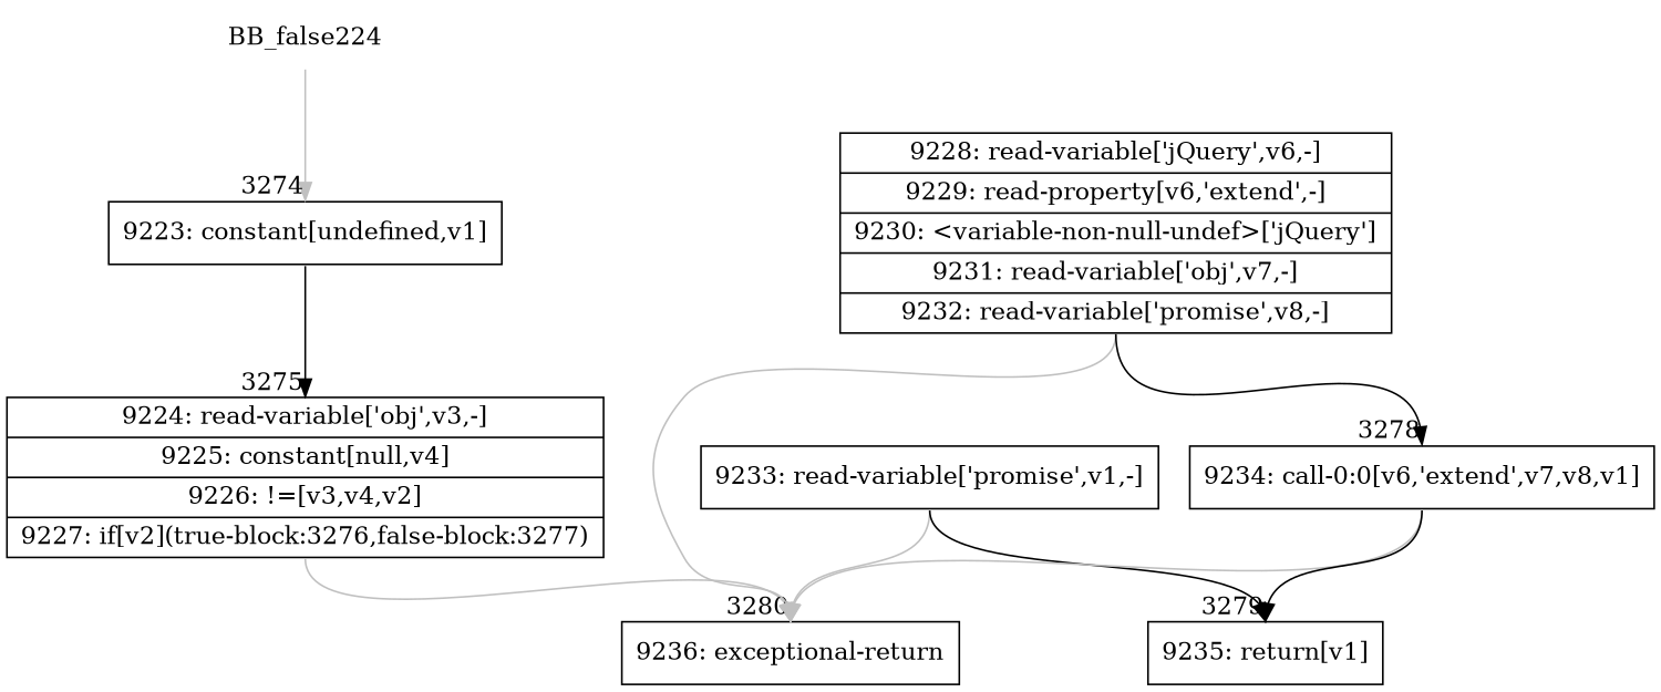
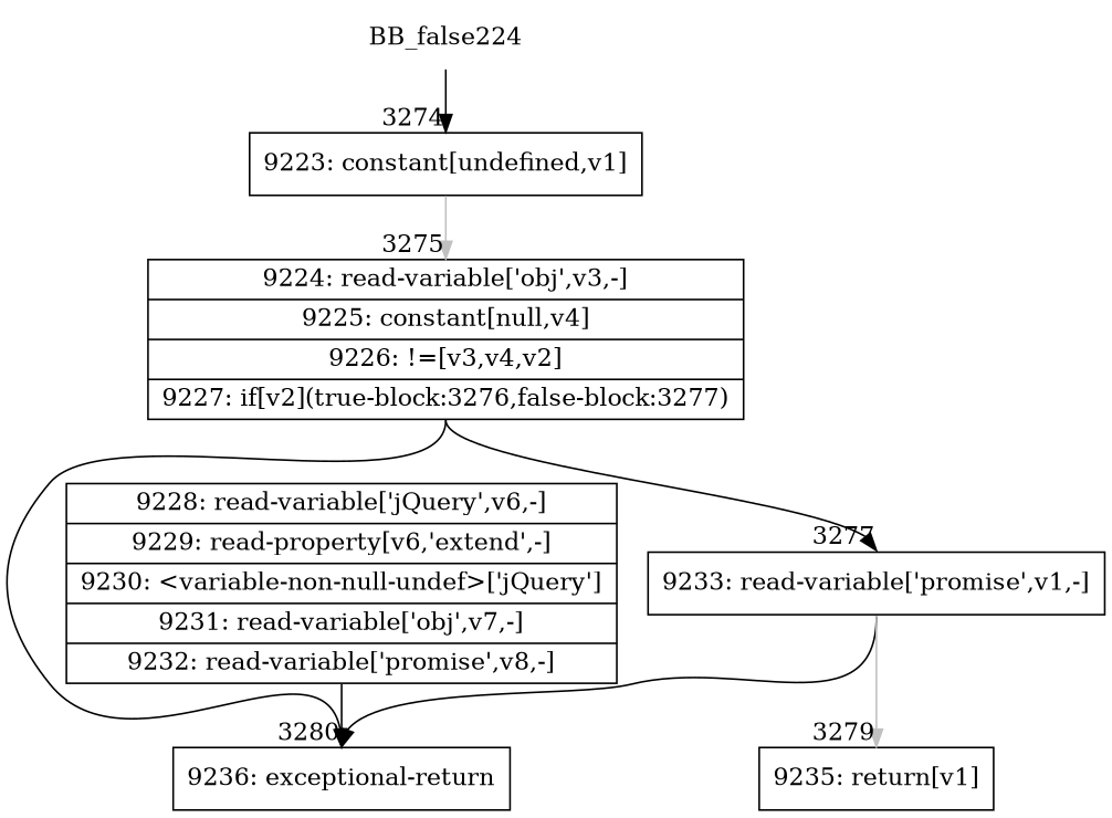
  digraph {
    rankdir=TD
    node [shape=record]
    edge [headport=n tailport=s]
    n1 [label=BB_false224 shape=none]
    n2 [label="{9223: constant[undefined,v1]}"]
    n3 [label="{9224: read-variable['obj',v3,-]|9225: constant[null,v4]|9226: !=[v3,v4,v2]|9227: if[v2](true-block:3276,false-block:3277)}"]
    n4 [label="{9233: read-variable['promise',v1,-]}"]
    n5 [label="{9236: exceptional-return}"]
    n6 [label="{9228: read-variable['jQuery',v6,-]|9229: read-property[v6,'extend',-]|9230: \<variable-non-null-undef\>['jQuery']|9231: read-variable['obj',v7,-]|9232: read-variable['promise',v8,-]}"]
-   n7 [label="{9234: call-0:0[v6,'extend',v7,v8,v1]}"]
    n8 [label="{9235: return[v1]}"]
-   n1 -> n2 [headlabel="    3274" color=gray]
-   n2 -> n3 [headlabel="      3275"]
-   n3 -> n5 [color=gray headlabel="      3280"]
-   n4 -> n5 [color=gray]
-   n4 -> n8 [headlabel="      3279"]
-   n6 -> n5 [color=gray]
-   n6 -> n7 [headlabel="      3278"]
-   n7 -> n5 [color=gray]
-   n7 -> n8
+   n1 -> n2 [headlabel="    3274"]
+   n2 -> n3 [headlabel="      3275" color=gray]
+   n3 -> n4 [headlabel="      3277"]
+   n3 -> n5 [color=black headlabel="      3280"]
+   n4 -> n5 [color=black]
+   n4 -> n8 [headlabel="      3279" color=gray]
+   n6 -> n5 [color=black]
  }
